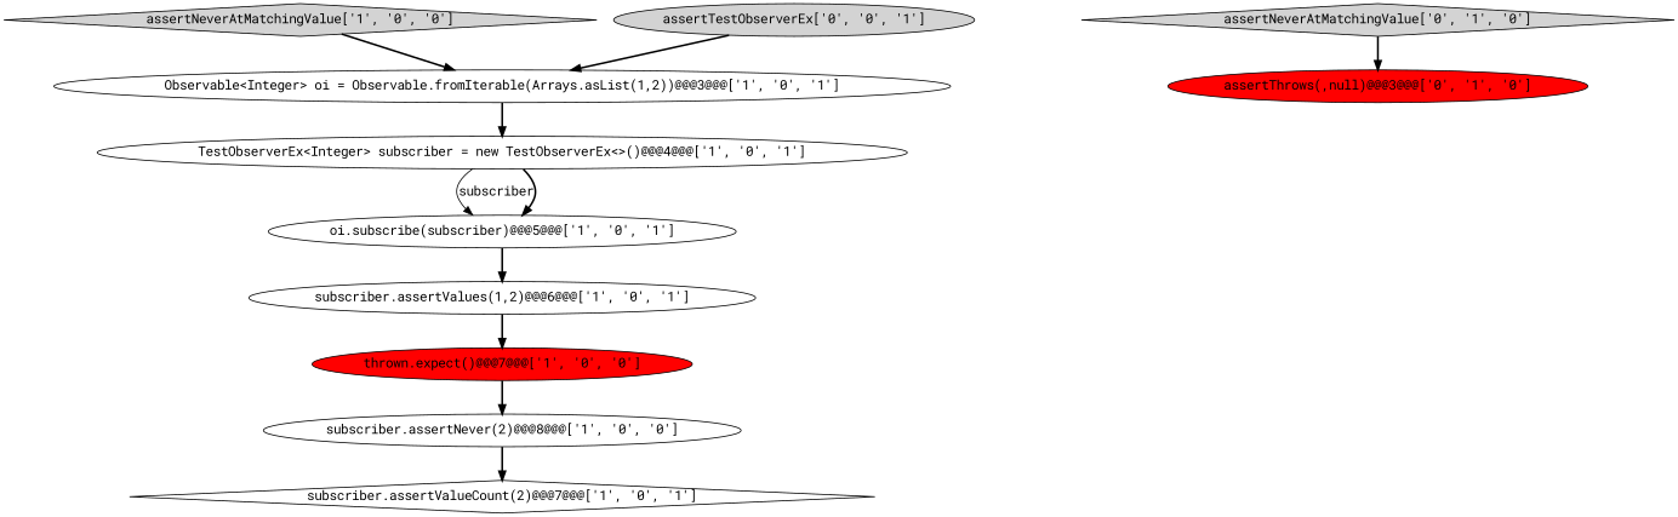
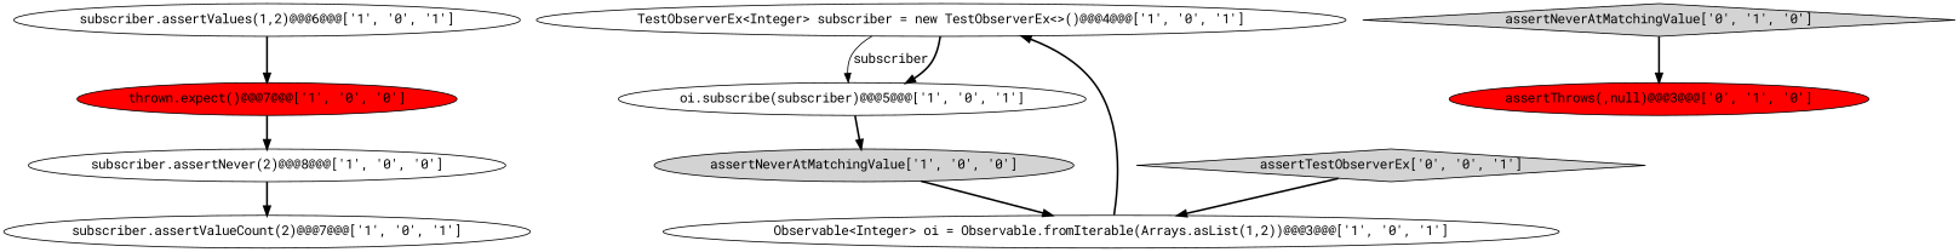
  digraph {
    fontname="Roboto Mono"
    node [fillcolor=white fontname="Roboto Mono" shape=ellipse style=filled]
    edge [fontname="Roboto Mono" style=bold]
    n1 [label="subscriber.assertNever(2)@@@8@@@['1', '0', '0']"]
-   n2 [label="subscriber.assertValueCount(2)@@@7@@@['1', '0', '1']" shape=diamond]
+   n2 [label="subscriber.assertValueCount(2)@@@7@@@['1', '0', '1']"]
    n3 [label="TestObserverEx<Integer> subscriber = new TestObserverEx<>()@@@4@@@['1', '0', '1']"]
    n4 [label="oi.subscribe(subscriber)@@@5@@@['1', '0', '1']"]
    n5 [label="subscriber.assertValues(1,2)@@@6@@@['1', '0', '1']"]
    n6 [fillcolor=red label="assertThrows(,null)@@@3@@@['0', '1', '0']"]
    n7 [fillcolor=red label="thrown.expect()@@@7@@@['1', '0', '0']"]
-   n8 [fillcolor=lightgray label="assertNeverAtMatchingValue['1', '0', '0']" shape=diamond]
+   n8 [fillcolor=lightgray label="assertNeverAtMatchingValue['1', '0', '0']"]
    n9 [label="Observable<Integer> oi = Observable.fromIterable(Arrays.asList(1,2))@@@3@@@['1', '0', '1']"]
    n10 [fillcolor=lightgray label="assertNeverAtMatchingValue['0', '1', '0']" shape=diamond]
-   n11 [fillcolor=lightgray label="assertTestObserverEx['0', '0', '1']"]
+   n11 [fillcolor=lightgray label="assertTestObserverEx['0', '0', '1']" shape=diamond]
    n1 -> n2
    n3 -> n4 [label=subscriber style=solid]
    n3 -> n4
-   n4 -> n5
+   n4 -> n8
    n5 -> n7
    n7 -> n1
    n8 -> n9
    n9 -> n3
    n10 -> n6
    n11 -> n9
  }
